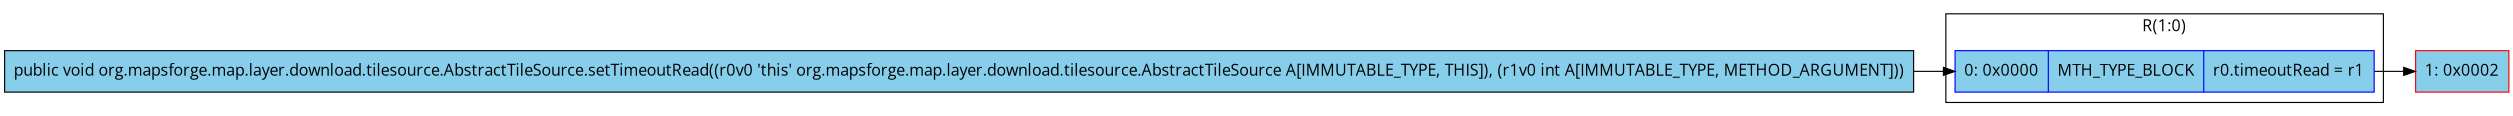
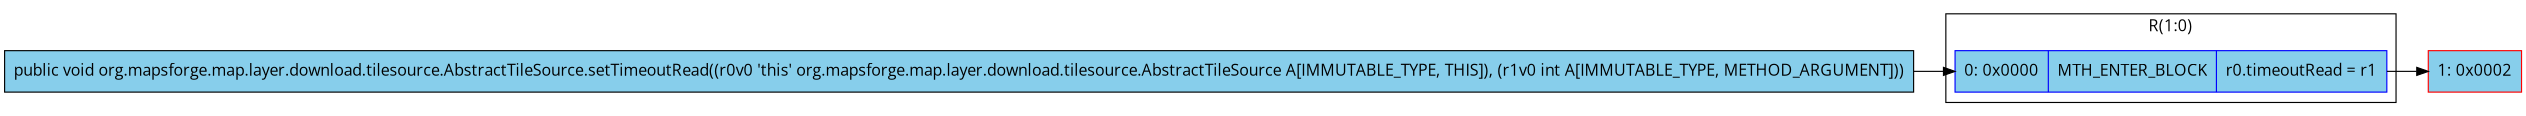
  digraph {
    rankdir=LR
    fontname="Open Sans"
    node [shape=record style=filled fillcolor=skyblue fontname="Open Sans"]
    edge [fontname="Open Sans"]
-   n1 [color=blue label="{0\:\ 0x0000|MTH_TYPE_BLOCK\l|r0.timeoutRead = r1\l}"]
+   n1 [color=blue label="{0\:\ 0x0000|MTH_ENTER_BLOCK\l|r0.timeoutRead = r1\l}"]
    n2 [color=red label="{1\:\ 0x0002}"]
    n3 [label="{public void org.mapsforge.map.layer.download.tilesource.AbstractTileSource.setTimeoutRead((r0v0 'this' org.mapsforge.map.layer.download.tilesource.AbstractTileSource A[IMMUTABLE_TYPE, THIS]), (r1v0 int A[IMMUTABLE_TYPE, METHOD_ARGUMENT])) }"]
    subgraph cluster_1 {
      label="R(1:0)"
      n1
    }
    n1 -> n2
    n3 -> n1
  }
